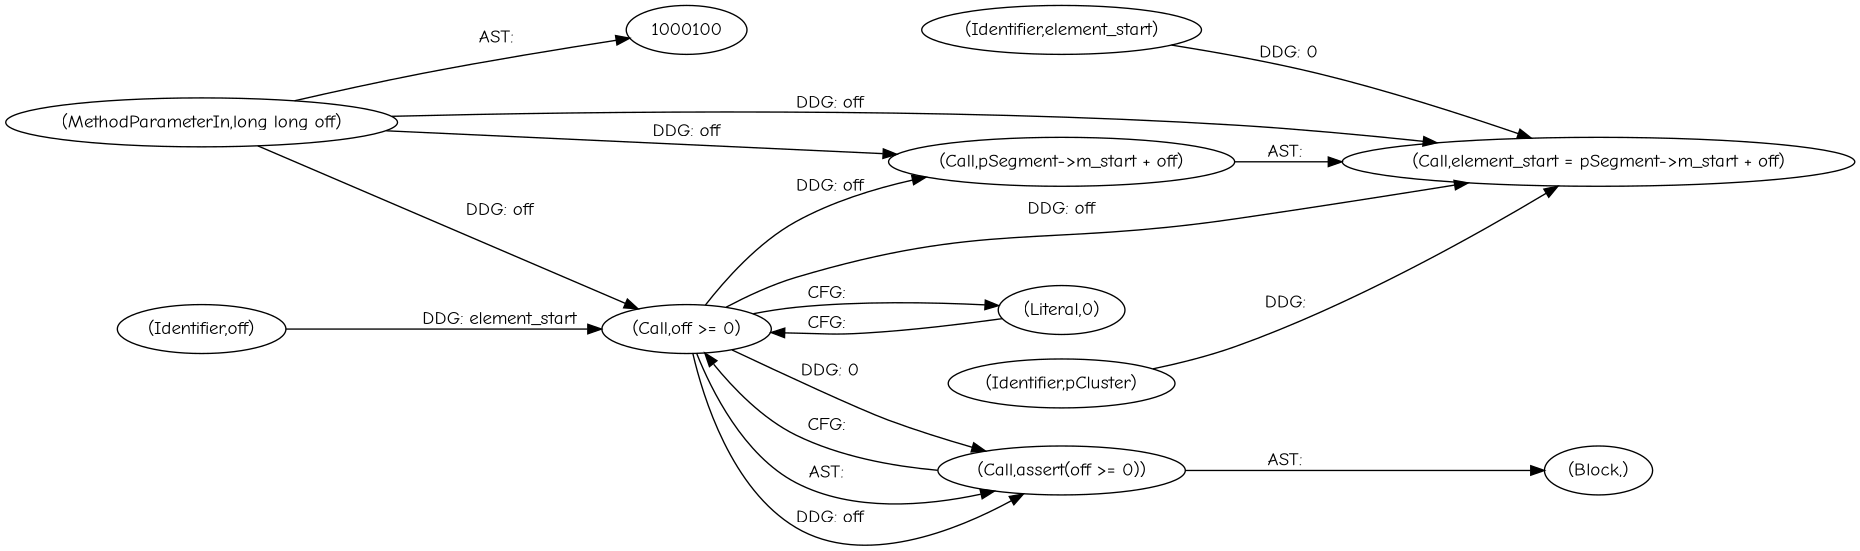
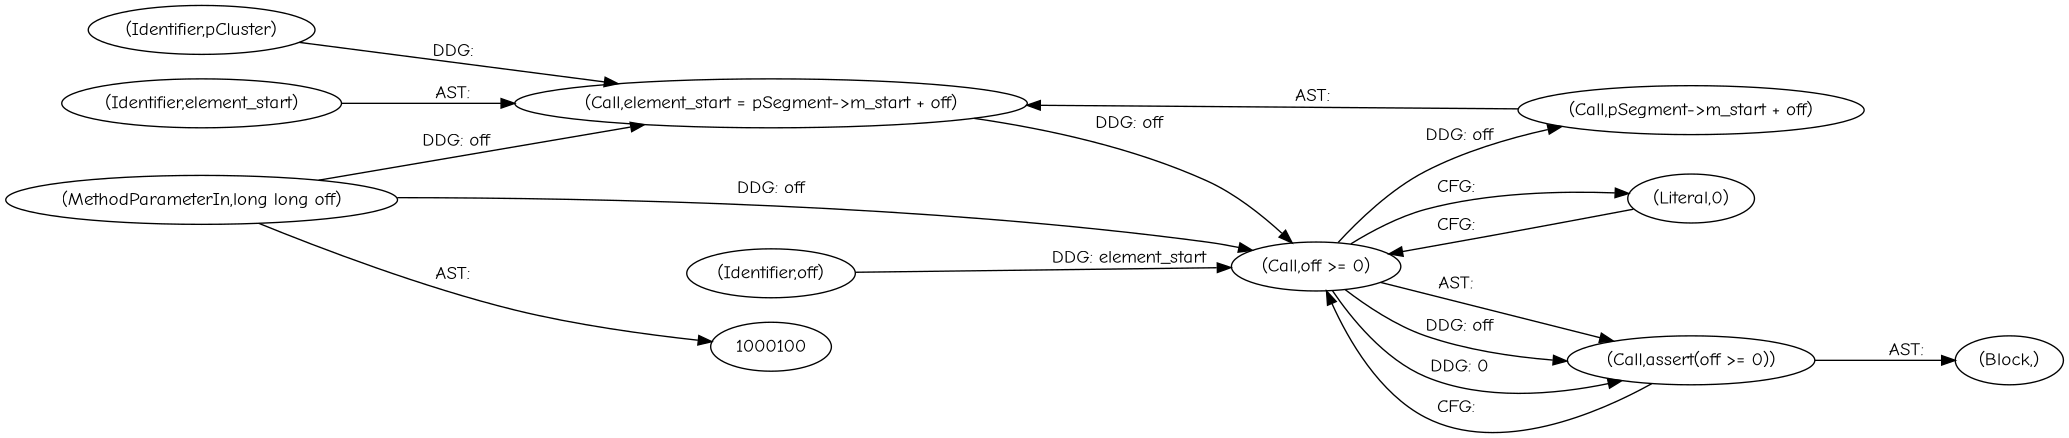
  digraph {
    fontname="Comic Neue"
    rankdir=LR
    node [fontname="Comic Neue"]
    edge [fontname="Comic Neue"]
    n1 [label="(Call,element_start = pSegment->m_start + off)"]
    n2 [label="(Block,)"]
    n3 [label="(Call,pSegment->m_start + off)"]
    n4 [label="(Call,off >= 0)"]
    n5 [label="(Literal,0)"]
    n6 [label="(Call,assert(off >= 0))"]
    n7 [label="(MethodParameterIn,long long off)"]
    1000100
    n9 [label="(Identifier,off)"]
    n10 [label="(Identifier,pCluster)"]
    n11 [label="(Identifier,element_start)"]
    n3 -> n1 [label="AST: "]
-   n4 -> n1 [label="DDG: off"]
+   n1 -> n4 [label="DDG: off"]
    n4 -> n3 [label="DDG: off"]
    n4 -> n5 [label="CFG: "]
    n4 -> n6 [label="AST: "]
    n4 -> n6 [label="DDG: off"]
    n4 -> n6 [label="DDG: 0"]
    n5 -> n4 [label="CFG: "]
    n6 -> n2 [label="AST: "]
    n6 -> n4 [label="CFG: "]
    n7 -> n1 [label="DDG: off"]
-   n7 -> n3 [label="DDG: off"]
    n7 -> n4 [label="DDG: off"]
    n7 -> 1000100 [label="AST: "]
    n9 -> n4 [label="DDG: element_start"]
    n10 -> n1 [label="DDG: "]
-   n11 -> n1 [label="DDG: 0"]
+   n11 -> n1 [label="AST: "]
  }
